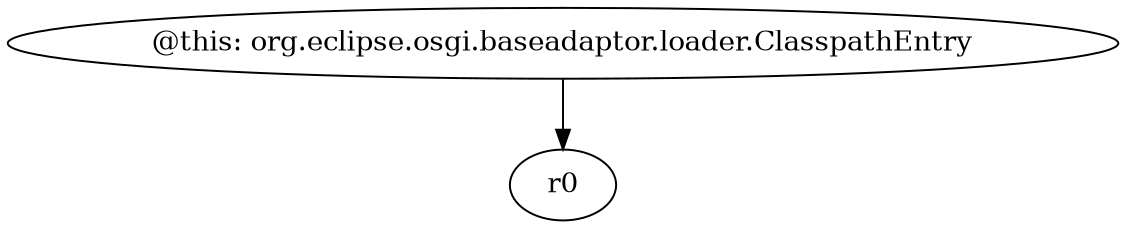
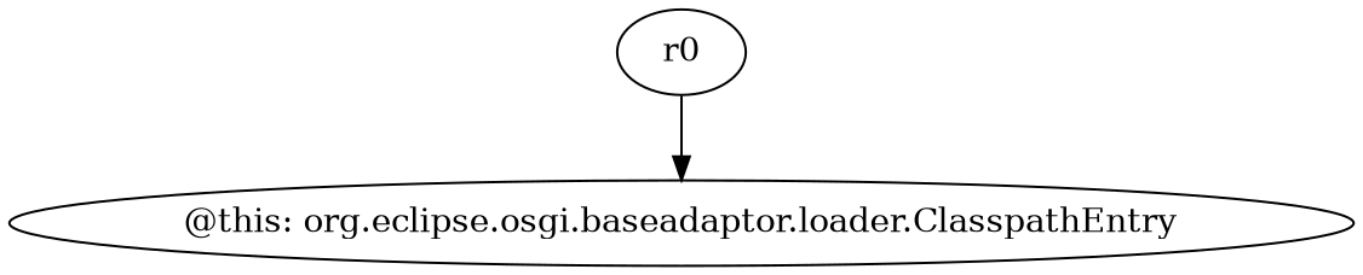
  digraph {
    n1 [label="@this: org.eclipse.osgi.baseadaptor.loader.ClasspathEntry"]
    n2 [label=r0]
-   n1 -> n2
+   n2 -> n1
  }
